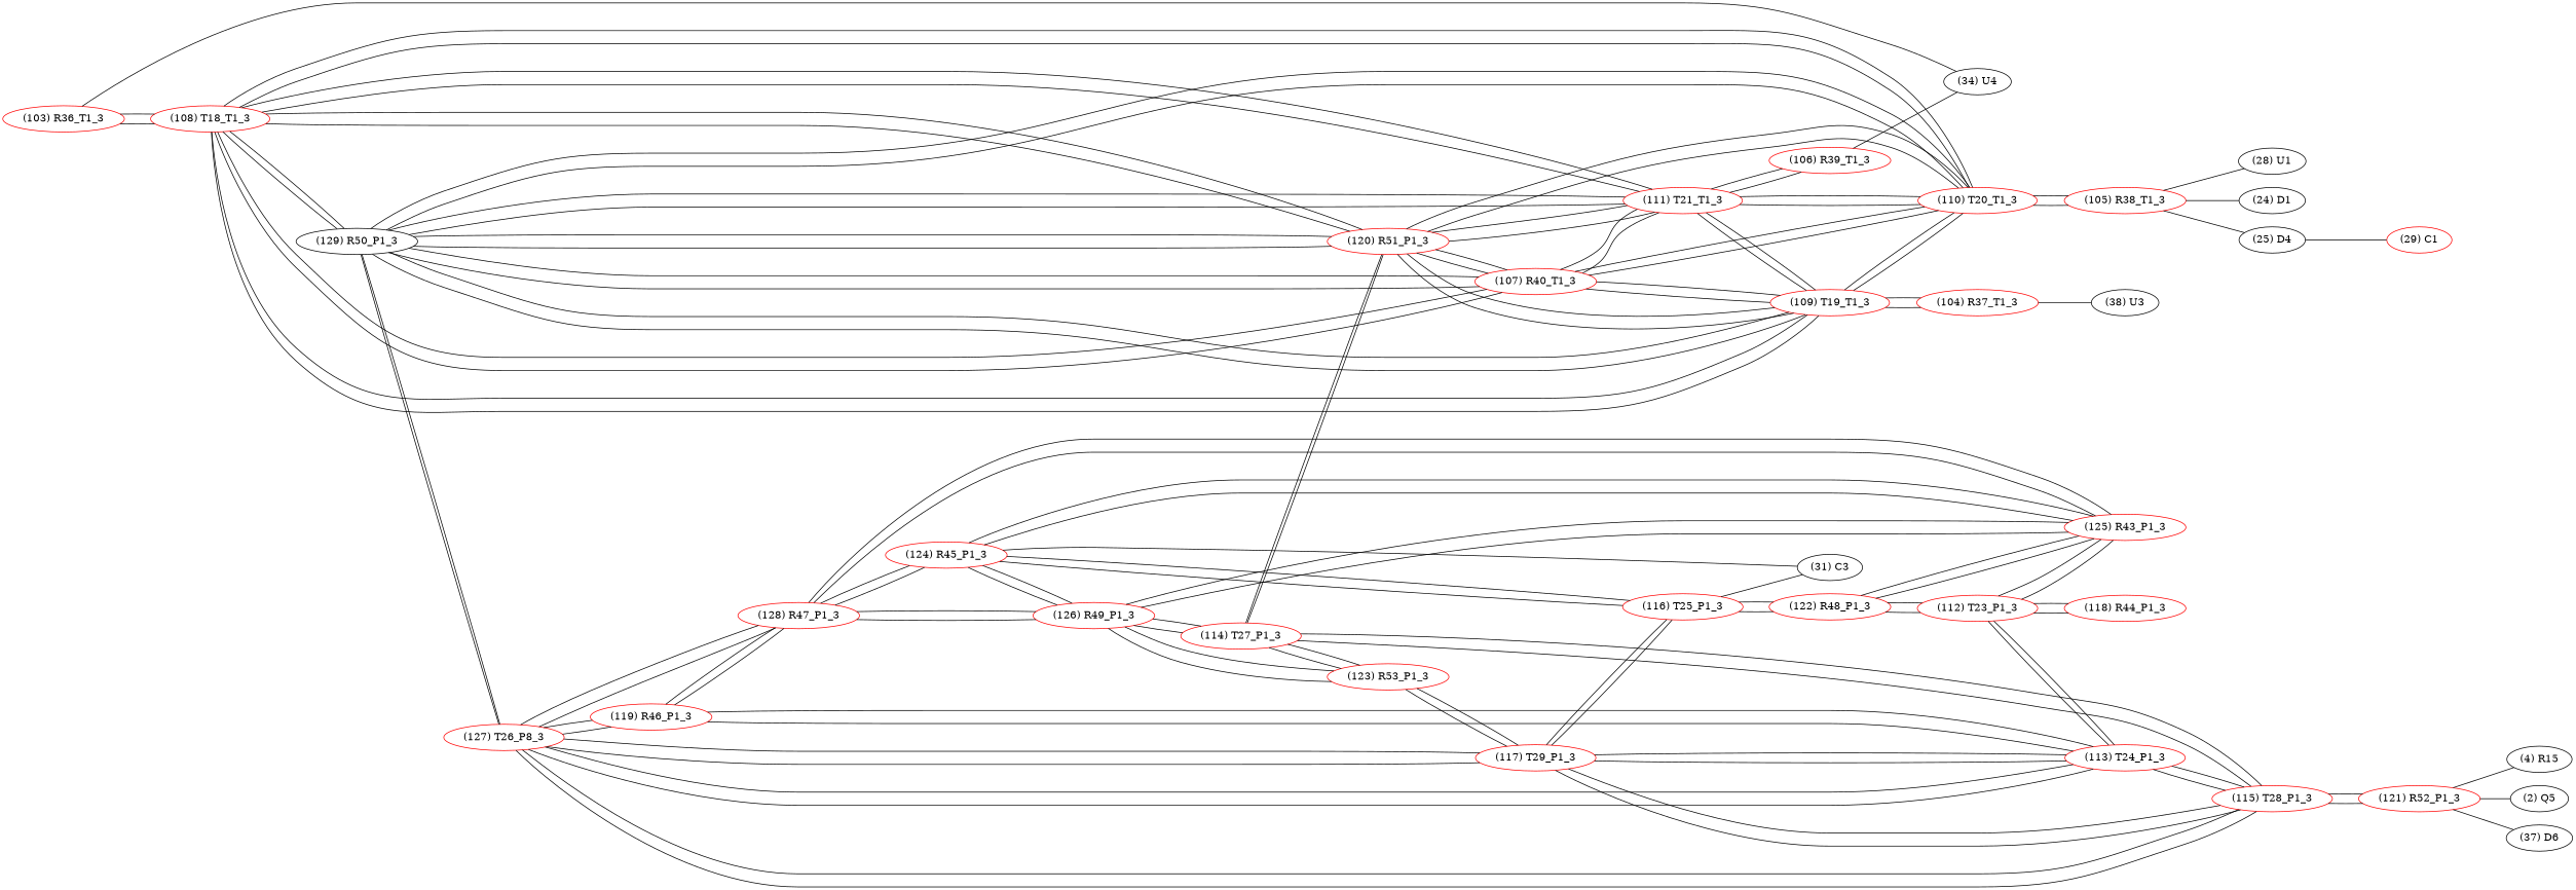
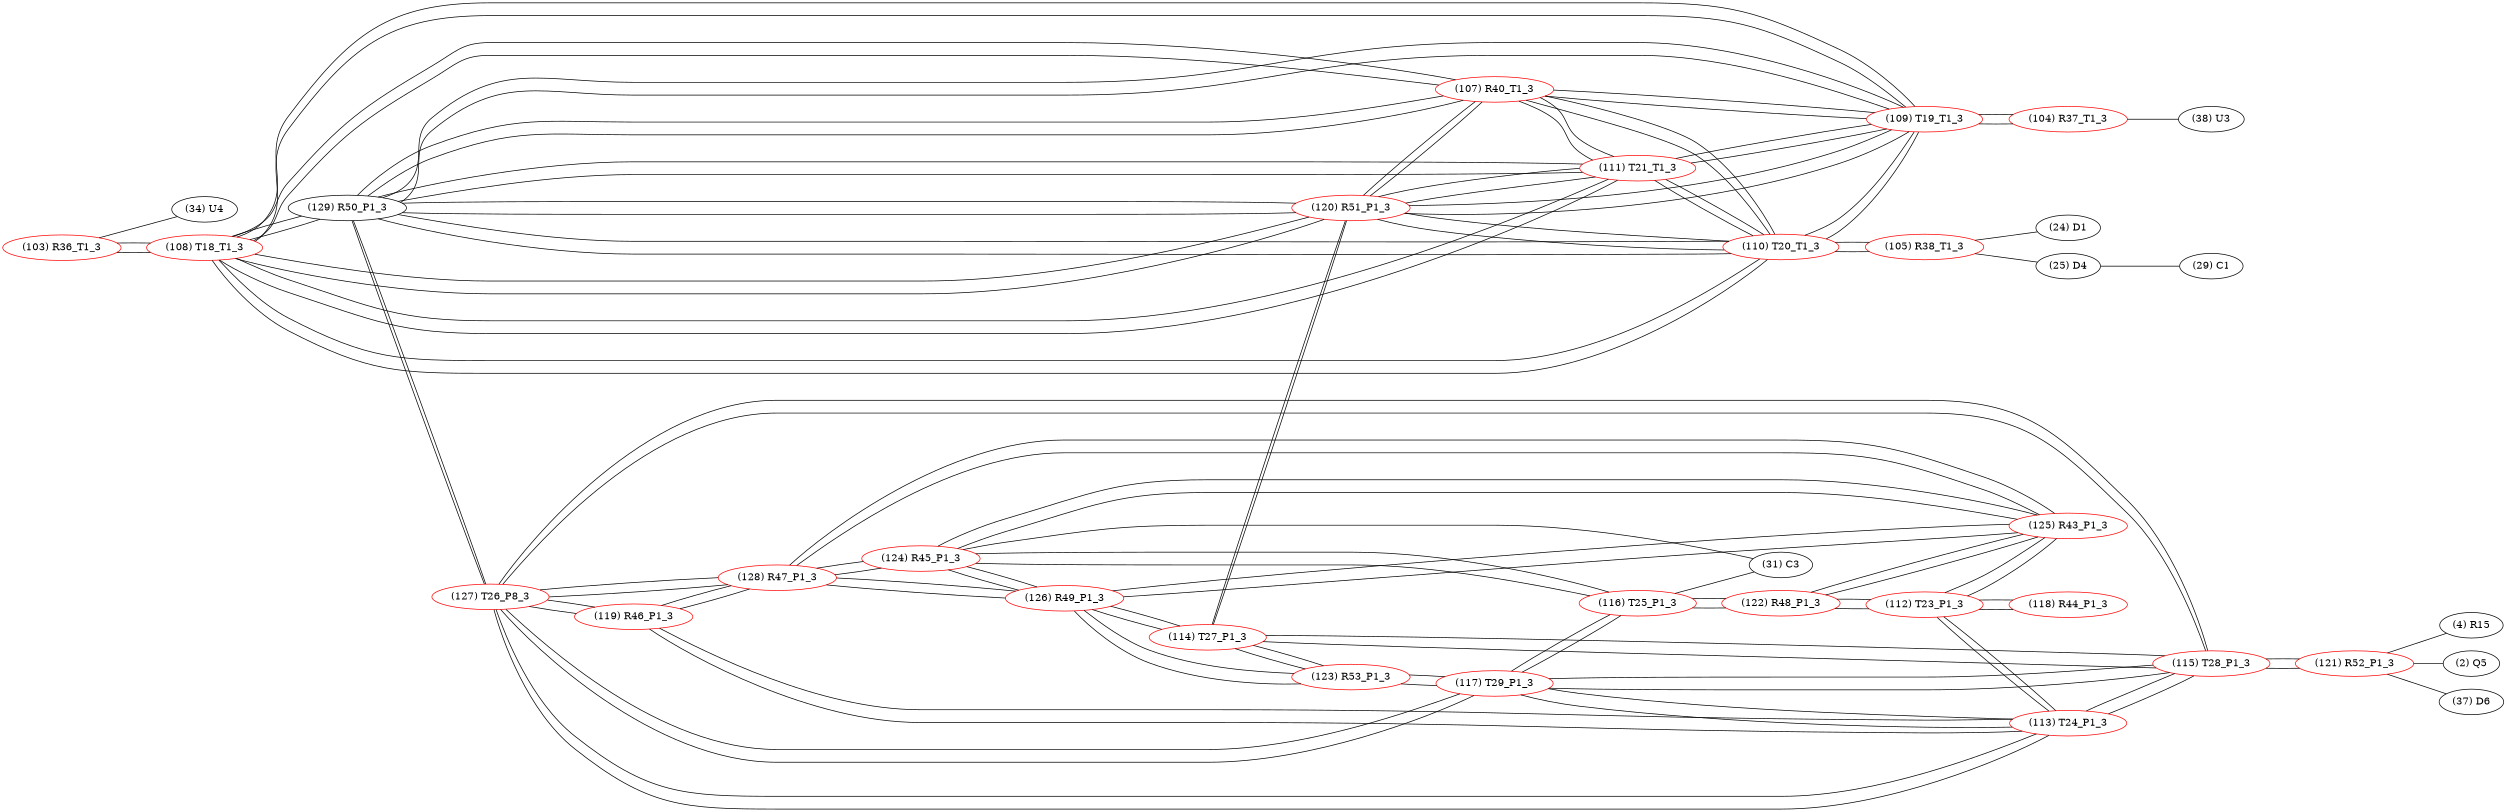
  graph {
    fontname="DejaVu Serif"
    rankdir=LR
    node [color=red fontname="DejaVu Serif"]
    edge [fontname="DejaVu Serif"]
    n1 [label="(103) R36_T1_3"]
    n2 [label="(34) U4" color=""]
    n3 [label="(108) T18_T1_3"]
    n4 [label="(109) T19_T1_3"]
    n5 [label="(110) T20_T1_3"]
    n6 [label="(111) T21_T1_3"]
    n7 [label="(107) R40_T1_3"]
    n8 [label="(120) R51_P1_3"]
    n9 [color=black label="(129) R50_P1_3"]
    n10 [label="(104) R37_T1_3"]
    n11 [label="(105) R38_T1_3"]
-   n12 [label="(106) R39_T1_3"]
    n13 [label="(114) T27_P1_3"]
    n14 [label="(127) T26_P8_3"]
    n15 [label="(38) U3" color=""]
    n16 [label="(24) D1" color=""]
    n17 [label="(25) D4" color=""]
-   n18 [label="(28) U1" color=""]
-   n19 [label="(29) C1"]
+   n19 [label="(29) C1" color=""]
    n20 [label="(126) R49_P1_3"]
    n21 [label="(115) T28_P1_3"]
    n22 [label="(123) R53_P1_3"]
    n23 [label="(113) T24_P1_3"]
    n24 [label="(128) R47_P1_3"]
    n25 [label="(117) T29_P1_3"]
    n26 [label="(119) R46_P1_3"]
    n27 [label="(112) T23_P1_3"]
    n28 [label="(122) R48_P1_3"]
    n29 [label="(125) R43_P1_3"]
    n30 [label="(118) R44_P1_3"]
    n31 [label="(116) T25_P1_3"]
    n32 [label="(124) R45_P1_3"]
    n33 [label="(31) C3" color=""]
    n34 [label="(121) R52_P1_3"]
    n35 [label="(4) R15" color=""]
    n36 [label="(2) Q5" color=""]
    n37 [label="(37) D6" color=""]
    n1 -- n2
    n1 -- n3
    n3 -- n1
    n3 -- n4
    n3 -- n5
    n3 -- n6
    n3 -- n7
    n3 -- n8
    n3 -- n9
    n4 -- n3
    n4 -- n5
    n4 -- n6
    n4 -- n7
    n4 -- n8
    n4 -- n9
    n4 -- n10
    n5 -- n3
    n5 -- n4
    n5 -- n6
    n5 -- n7
    n5 -- n8
    n5 -- n9
    n5 -- n11
    n6 -- n3
    n6 -- n4
    n6 -- n5
    n6 -- n7
    n6 -- n8
    n6 -- n9
-   n6 -- n12
    n7 -- n3
    n7 -- n4
    n7 -- n5
    n7 -- n6
    n7 -- n8
    n7 -- n9
    n8 -- n3
    n8 -- n4
    n8 -- n5
    n8 -- n6
    n8 -- n7
    n8 -- n9
    n8 -- n13
    n9 -- n3
    n9 -- n4
    n9 -- n5
    n9 -- n6
    n9 -- n7
    n9 -- n8
    n9 -- n14
    n10 -- n4
    n10 -- n15
    n11 -- n5
    n11 -- n16
    n11 -- n17
-   n11 -- n18
-   n12 -- n2
-   n12 -- n6
    n13 -- n8
    n13 -- n20
    n13 -- n21
    n13 -- n22
    n14 -- n9
    n14 -- n21
    n14 -- n23
    n14 -- n24
    n14 -- n25
    n14 -- n26
    n17 -- n19
    n20 -- n13
    n20 -- n22
    n20 -- n24
    n20 -- n29
    n20 -- n32
    n21 -- n13
    n21 -- n14
    n21 -- n23
    n21 -- n25
    n21 -- n34
    n22 -- n13
    n22 -- n20
    n22 -- n25
    n23 -- n14
    n23 -- n21
    n23 -- n25
    n23 -- n26
    n23 -- n27
    n24 -- n14
    n24 -- n20
    n24 -- n26
    n24 -- n29
    n24 -- n32
    n25 -- n14
    n25 -- n21
    n25 -- n22
    n25 -- n23
    n25 -- n31
    n26 -- n14
    n26 -- n23
    n26 -- n24
    n27 -- n23
    n27 -- n28
    n27 -- n29
    n27 -- n30
    n28 -- n27
    n28 -- n29
    n28 -- n31
    n29 -- n20
    n29 -- n24
    n29 -- n27
    n29 -- n28
    n29 -- n32
    n30 -- n27
    n31 -- n25
    n31 -- n28
    n31 -- n32
    n31 -- n33
    n32 -- n20
    n32 -- n24
    n32 -- n29
    n32 -- n31
    n32 -- n33
    n34 -- n21
    n34 -- n35
    n34 -- n36
    n34 -- n37
  }
